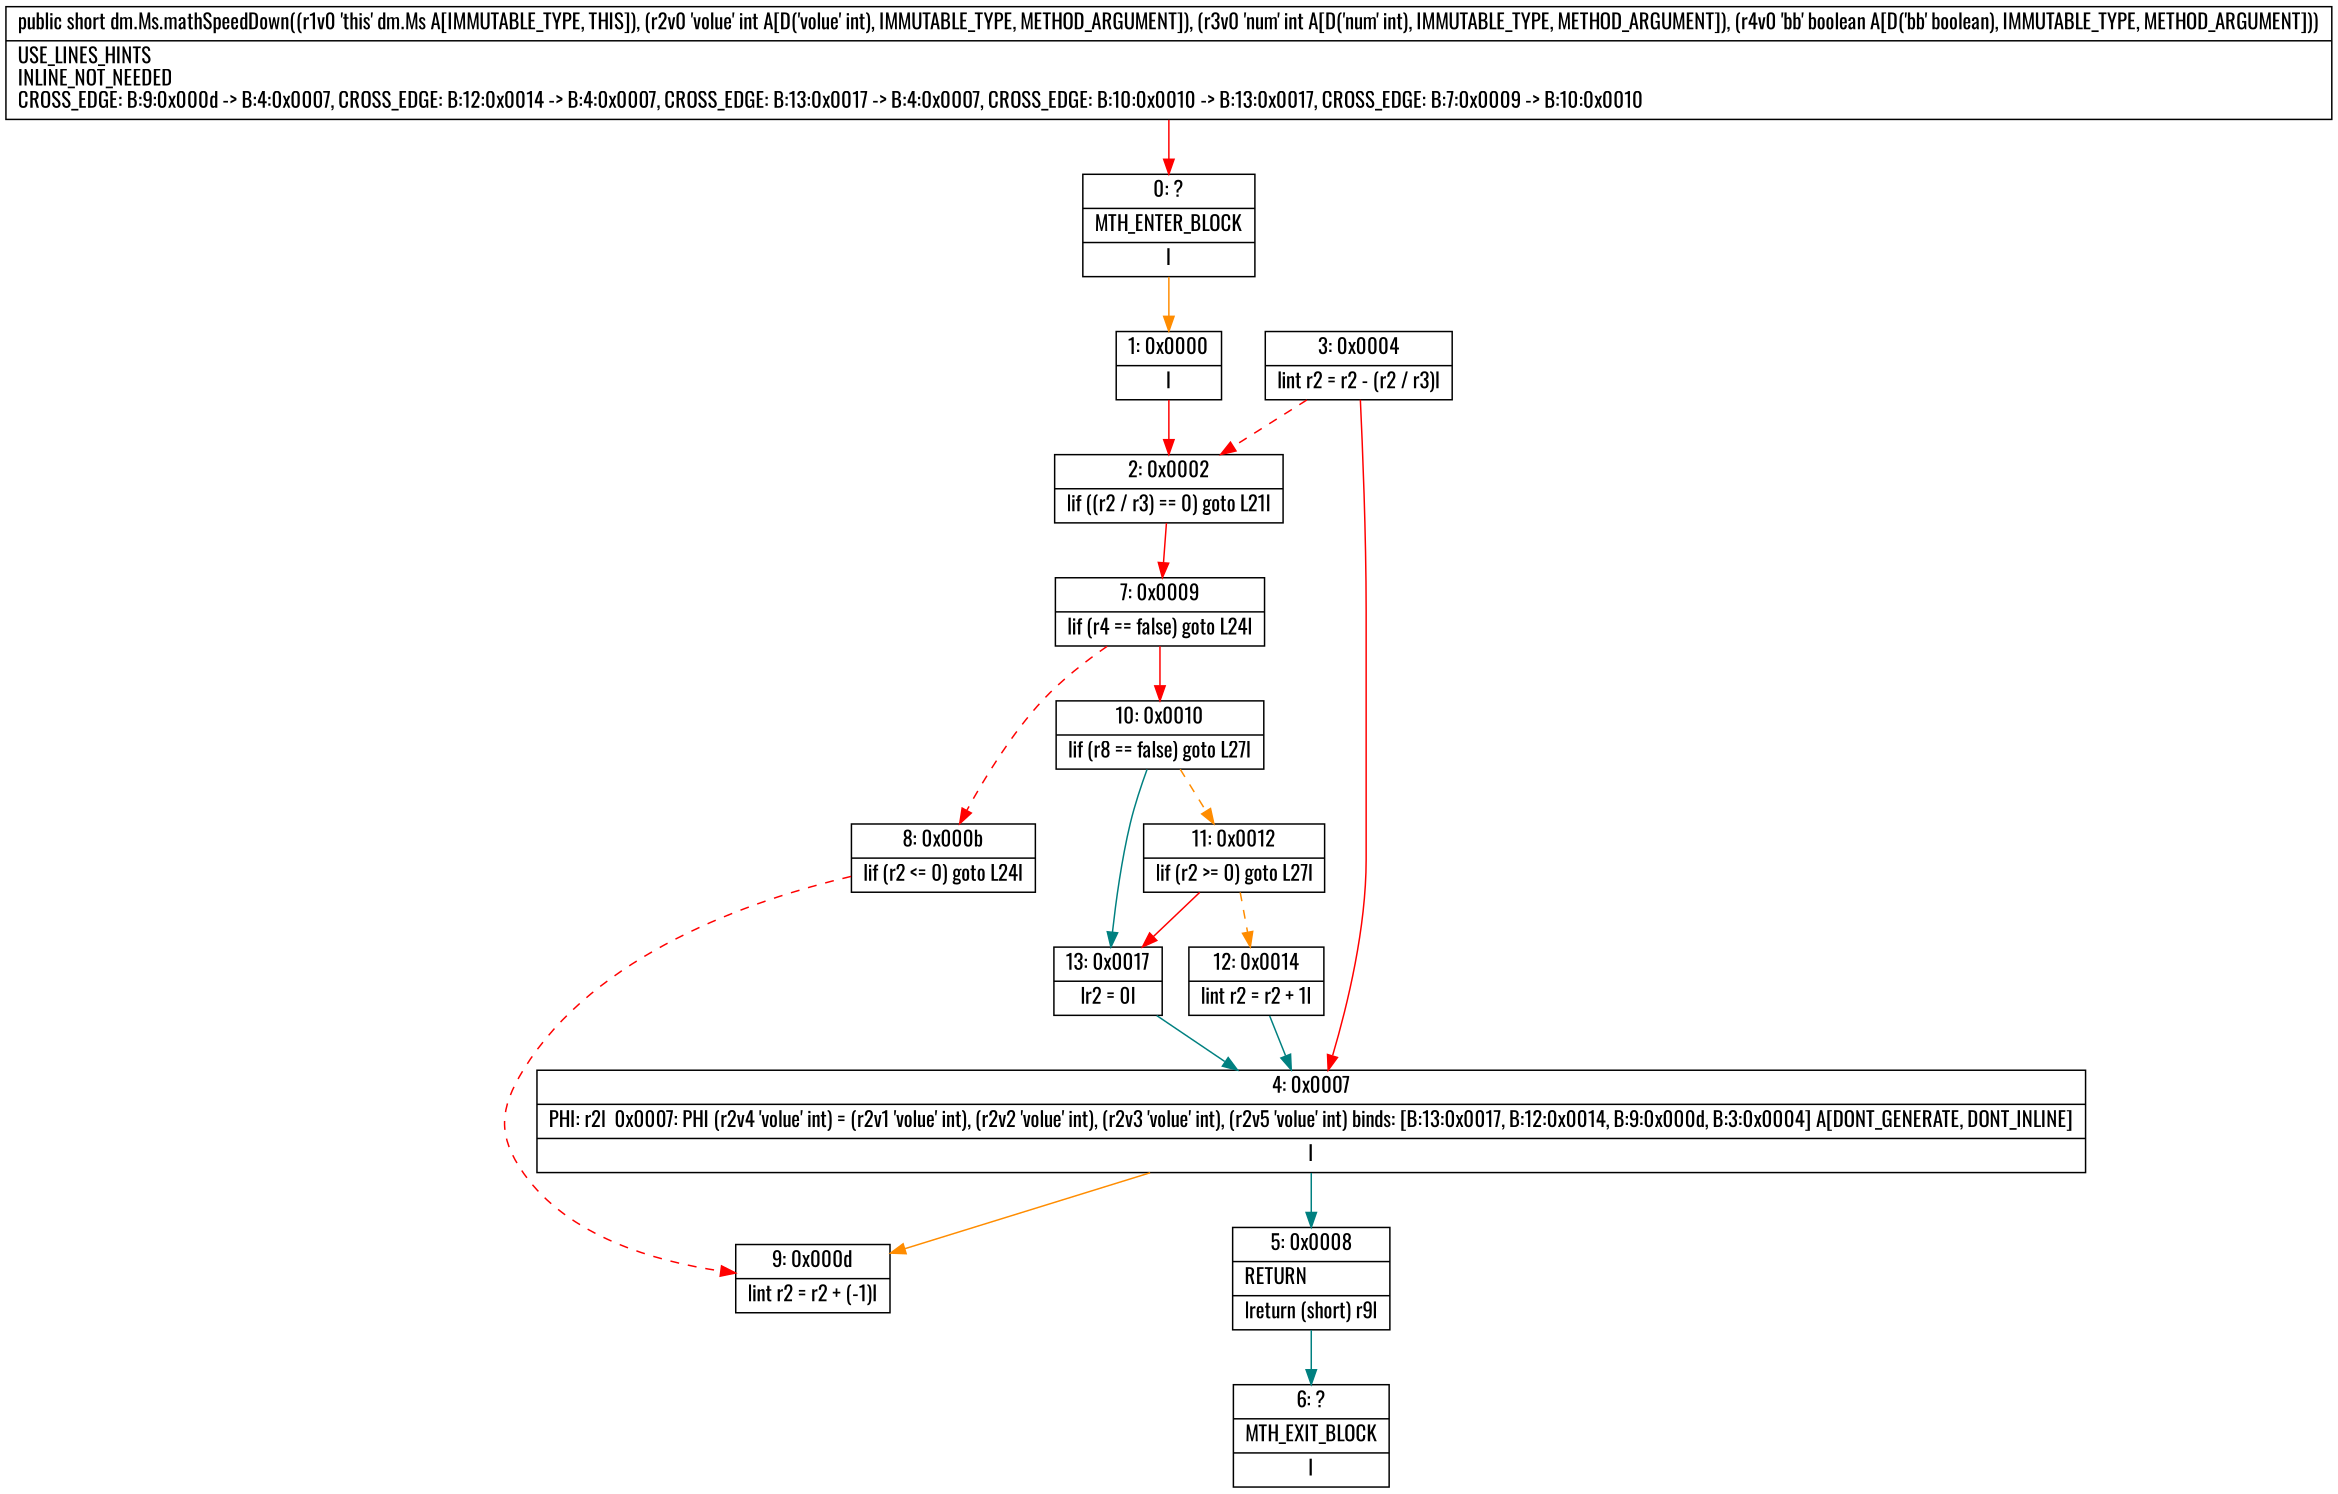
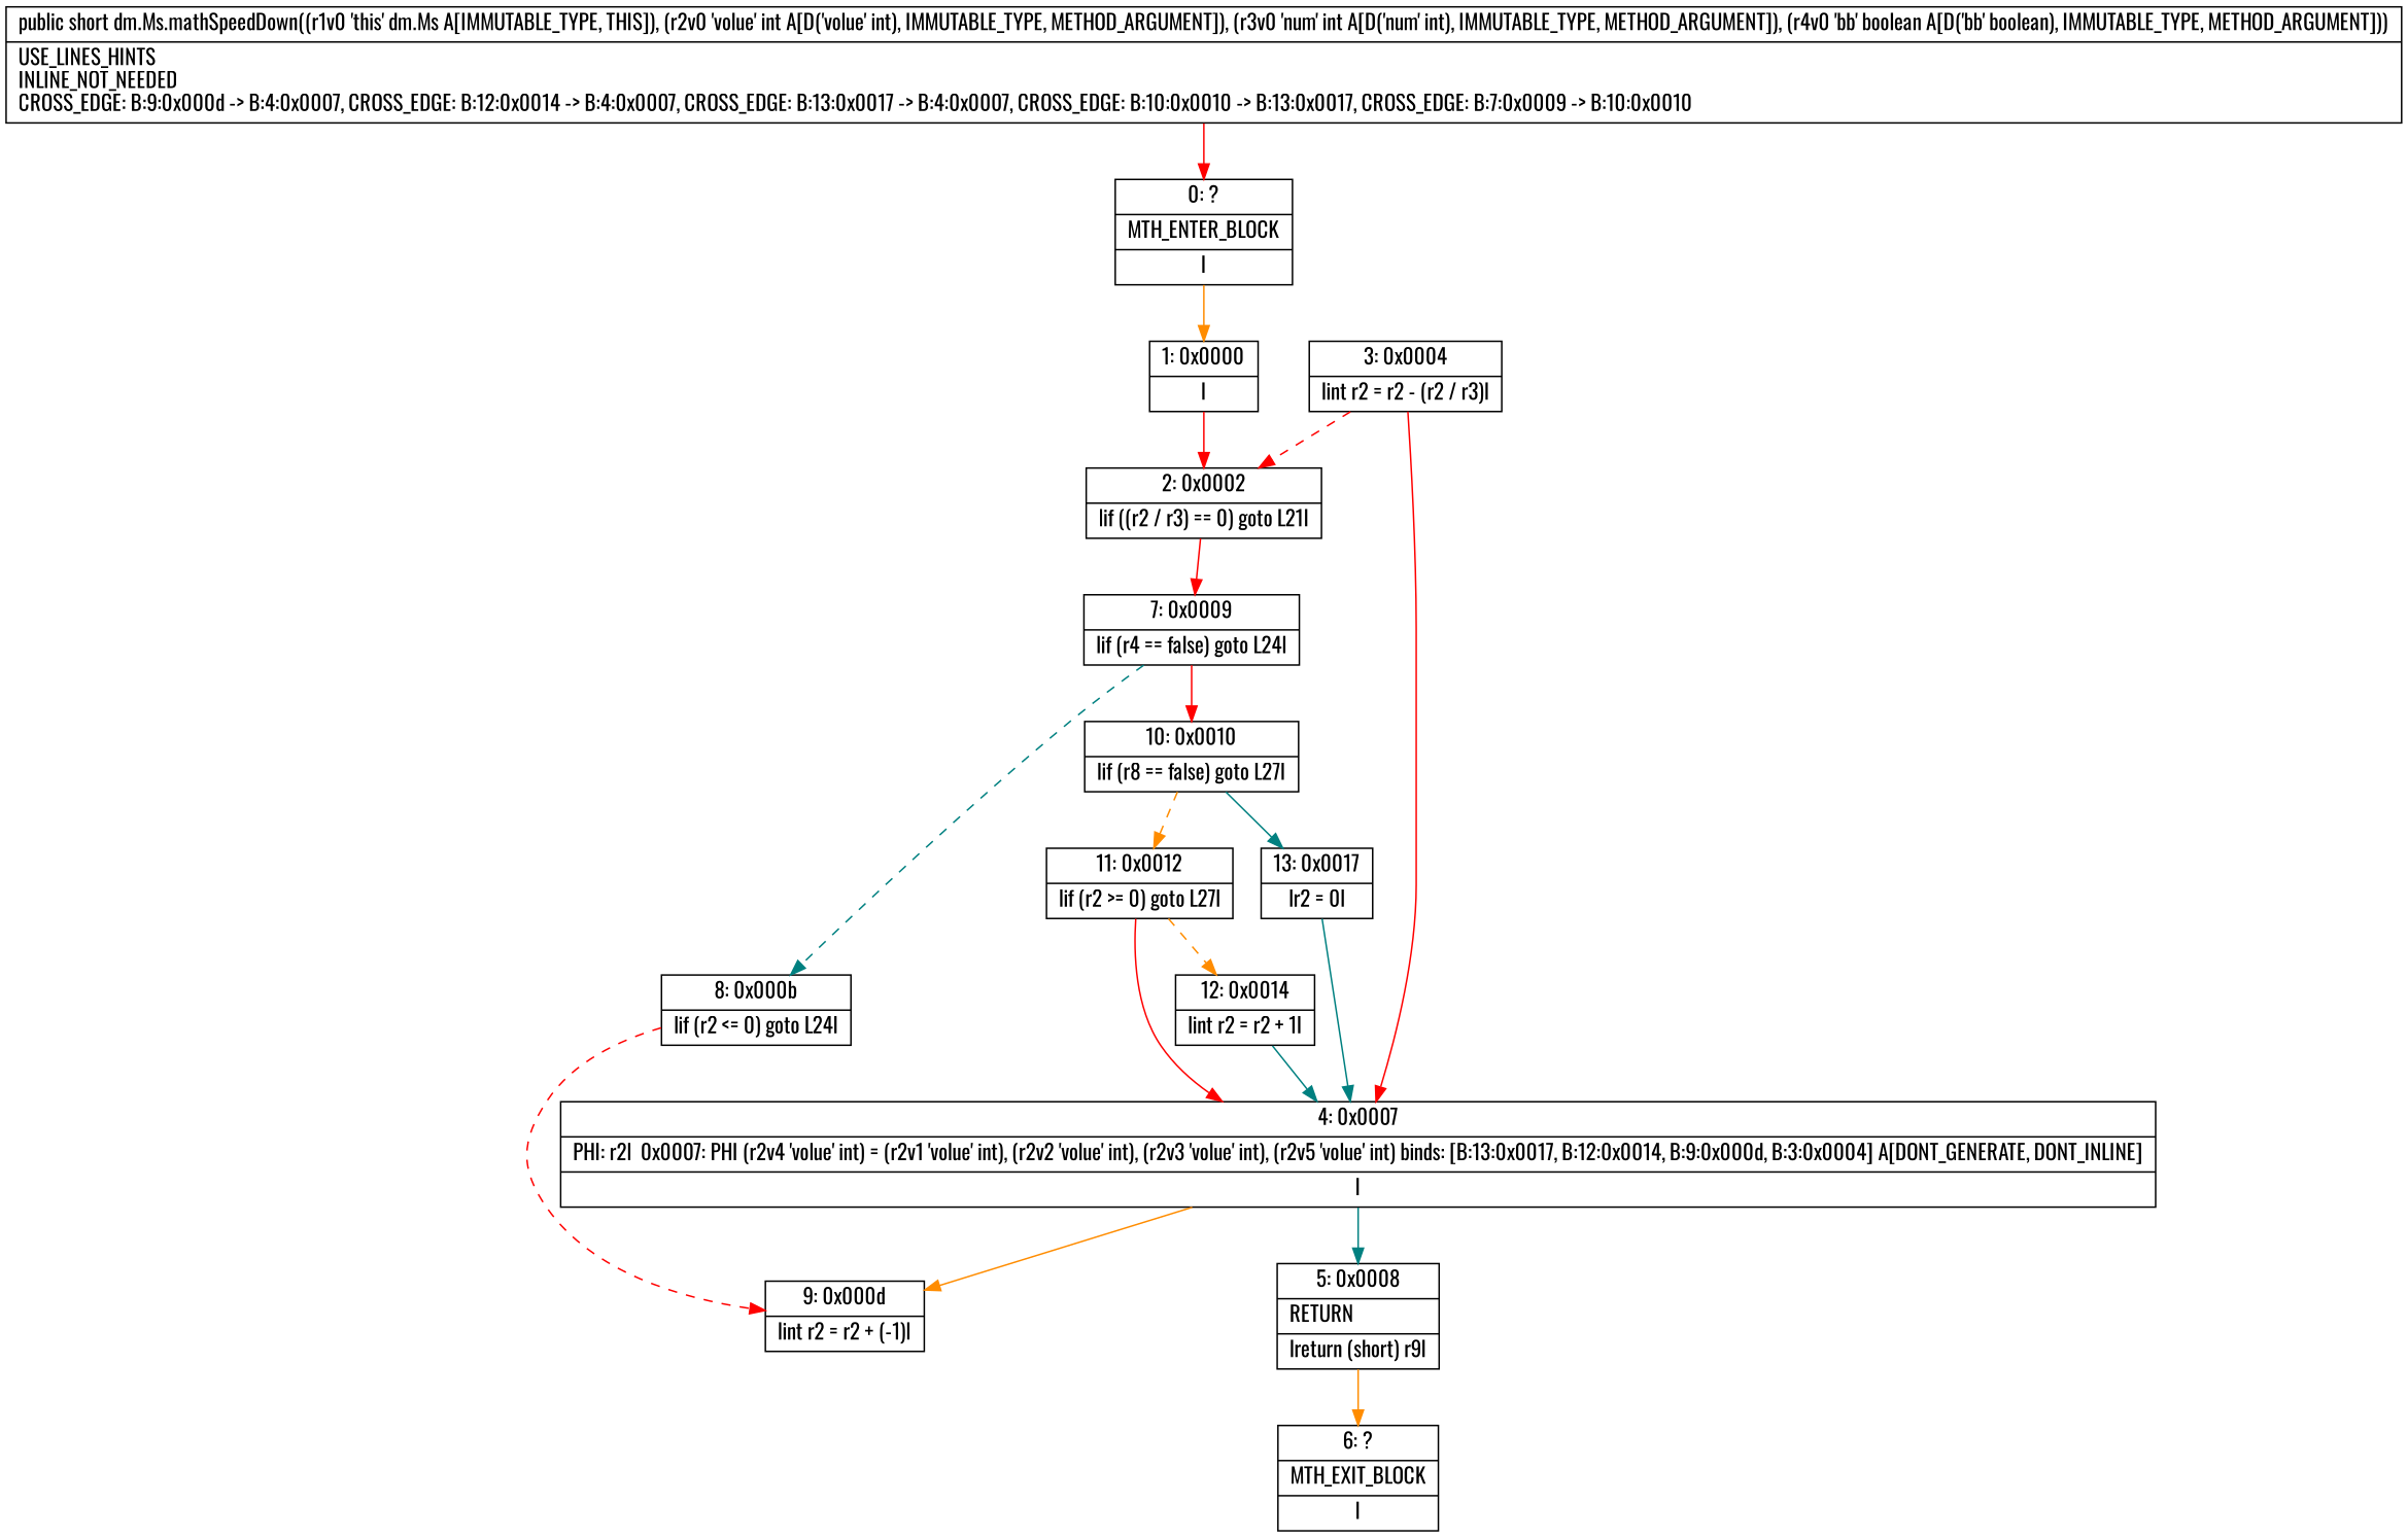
  digraph {
    fontname=Oswald
    node [fontname=Oswald shape=record]
    edge [color=red fontname=Oswald]
    n1 [label="{0\:\ ?|MTH_ENTER_BLOCK\l|l}"]
    n2 [label="{1\:\ 0x0000|l}"]
    n3 [label="{2\:\ 0x0002|lif ((r2 \/ r3) == 0) goto L21l}"]
    n4 [label="{7\:\ 0x0009|lif (r4 == false) goto L24l}"]
    n5 [label="{3\:\ 0x0004|lint r2 = r2 \- (r2 \/ r3)l}"]
    n6 [label="{4\:\ 0x0007|PHI: r2l  0x0007: PHI (r2v4 'volue' int) = (r2v1 'volue' int), (r2v2 'volue' int), (r2v3 'volue' int), (r2v5 'volue' int) binds: [B:13:0x0017, B:12:0x0014, B:9:0x000d, B:3:0x0004] A[DONT_GENERATE, DONT_INLINE]\l|l}"]
    n7 [label="{8\:\ 0x000b|lif (r2 \<= 0) goto L24l}"]
    n8 [label="{10\:\ 0x0010|lif (r8 == false) goto L27l}"]
    n9 [label="{5\:\ 0x0008|RETURN\l|lreturn (short) r9l}"]
    n10 [label="{9\:\ 0x000d|lint r2 = r2 + (\-1)l}"]
    n11 [label="{6\:\ ?|MTH_EXIT_BLOCK\l|l}"]
    n12 [label="{11\:\ 0x0012|lif (r2 \>= 0) goto L27l}"]
    n13 [label="{13\:\ 0x0017|lr2 = 0l}"]
    n14 [label="{12\:\ 0x0014|lint r2 = r2 + 1l}"]
    n15 [label="{public short dm.Ms.mathSpeedDown((r1v0 'this' dm.Ms A[IMMUTABLE_TYPE, THIS]), (r2v0 'volue' int A[D('volue' int), IMMUTABLE_TYPE, METHOD_ARGUMENT]), (r3v0 'num' int A[D('num' int), IMMUTABLE_TYPE, METHOD_ARGUMENT]), (r4v0 'bb' boolean A[D('bb' boolean), IMMUTABLE_TYPE, METHOD_ARGUMENT]))  | USE_LINES_HINTS\lINLINE_NOT_NEEDED\lCROSS_EDGE: B:9:0x000d \-\> B:4:0x0007, CROSS_EDGE: B:12:0x0014 \-\> B:4:0x0007, CROSS_EDGE: B:13:0x0017 \-\> B:4:0x0007, CROSS_EDGE: B:10:0x0010 \-\> B:13:0x0017, CROSS_EDGE: B:7:0x0009 \-\> B:10:0x0010\l}"]
    n1 -> n2 [color=darkorange]
    n2 -> n3
    n3 -> n4
-   n4 -> n7 [style=dashed]
+   n4 -> n7 [color=teal style=dashed]
    n4 -> n8
    n5 -> n3 [style=dashed]
    n5 -> n6
    n6 -> n9 [color=teal]
    n6 -> n10 [color=darkorange]
    n7 -> n10 [style=dashed]
    n8 -> n12 [color=darkorange style=dashed]
    n8 -> n13 [color=teal]
-   n9 -> n11 [color=teal]
-   n12 -> n13
+   n9 -> n11 [color=darkorange]
+   n12 -> n6
    n12 -> n14 [color=darkorange style=dashed]
    n13 -> n6 [color=teal]
    n14 -> n6 [color=teal]
    n15 -> n1
  }
